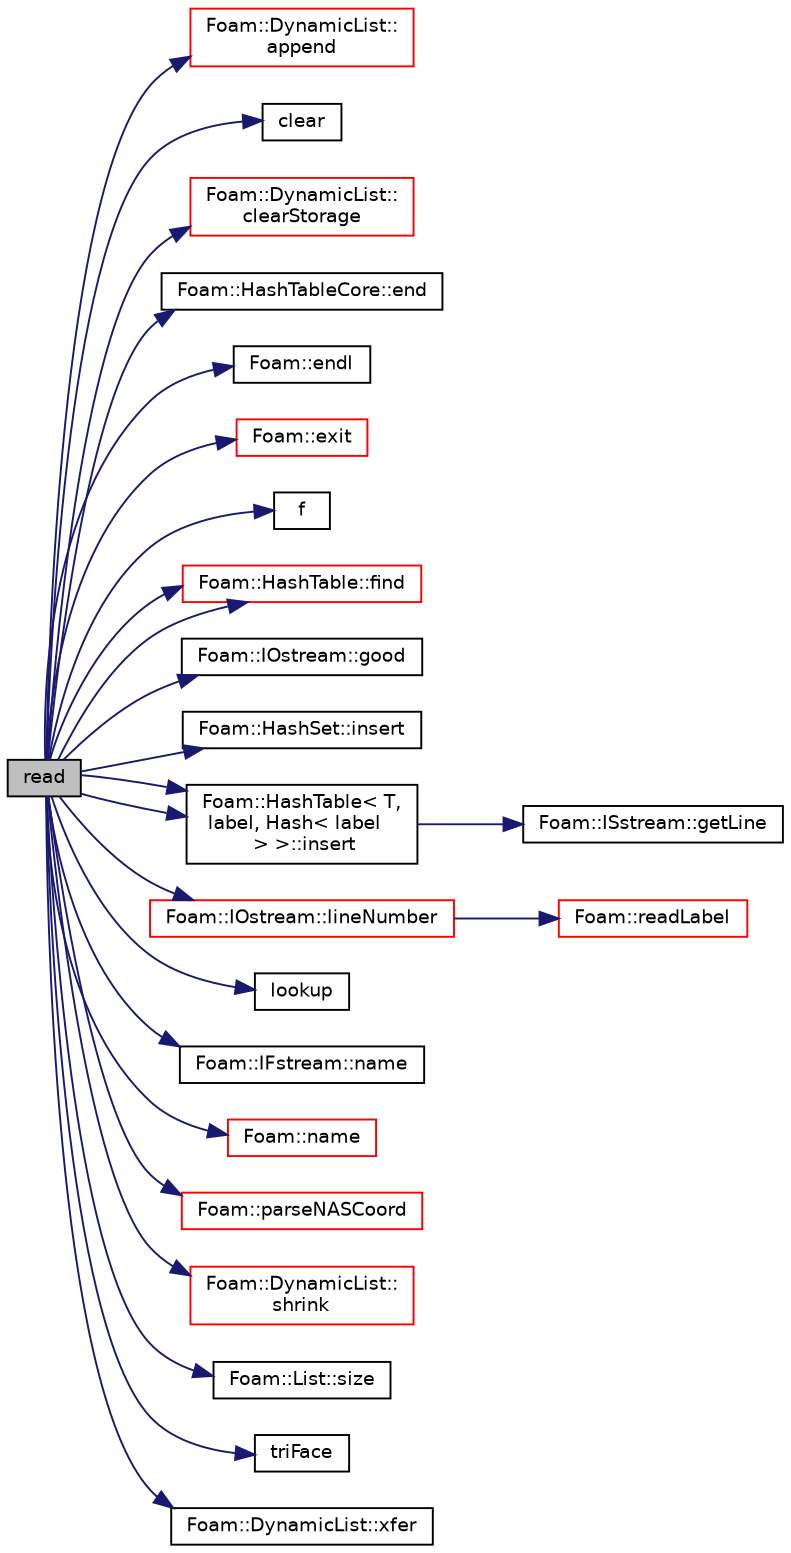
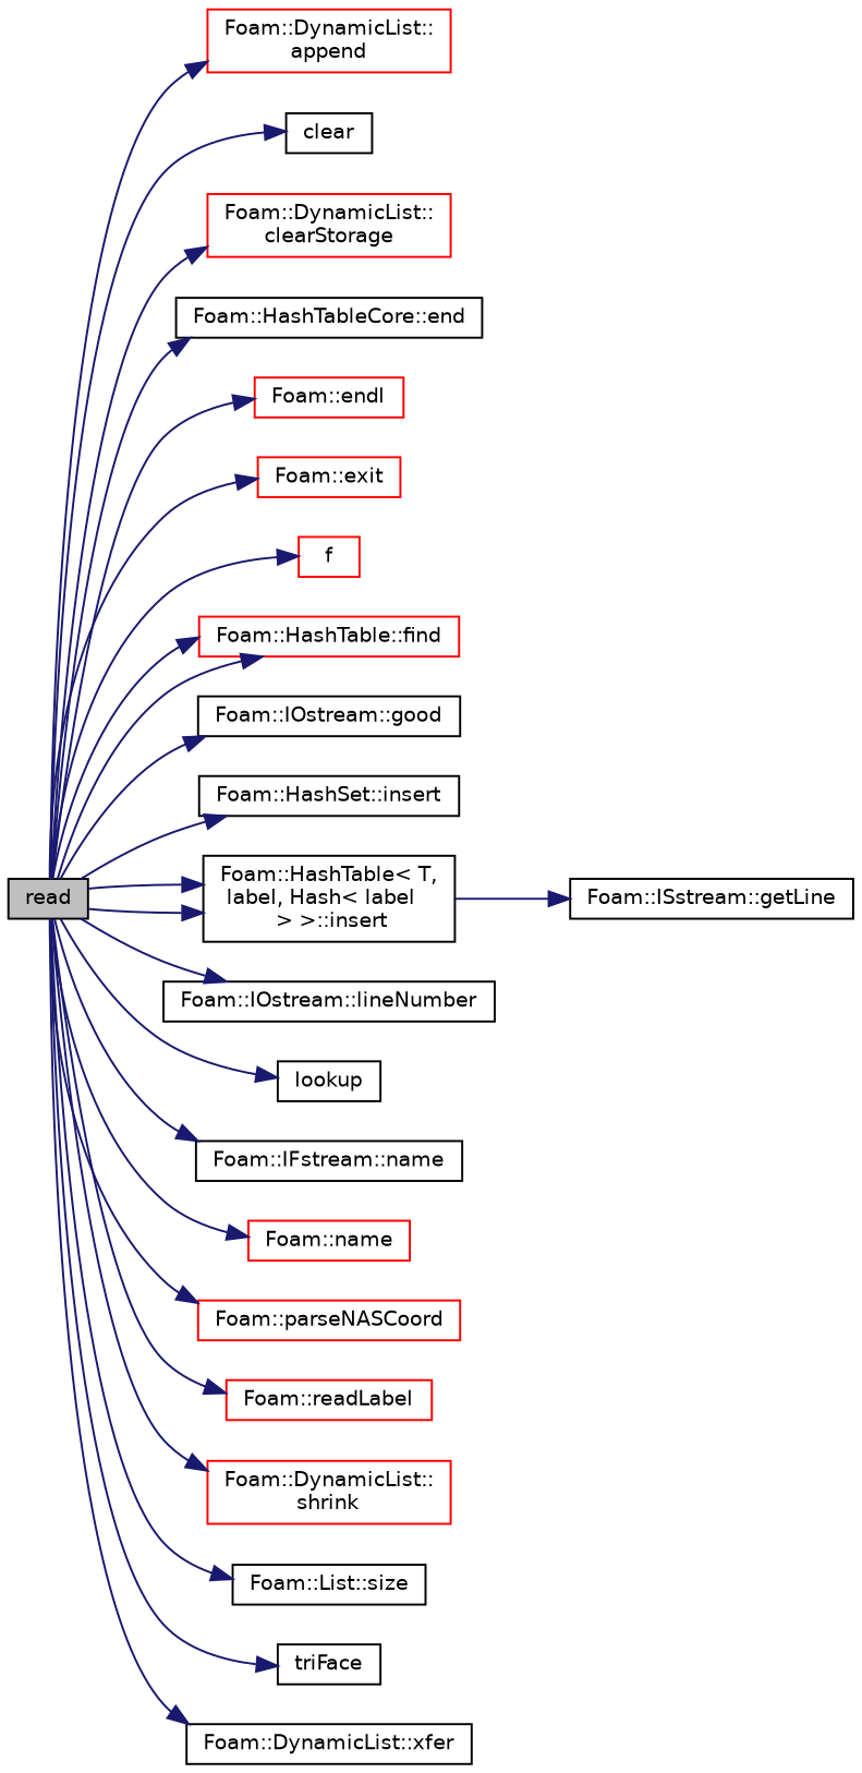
  digraph {
    rankdir=LR
    node [color=black fontname=Helvetica fontsize=10 shape=record]
    edge [color=midnightblue fontname=Helvetica fontsize=10 labelfontname=Helvetica labelfontsize=10 style=solid]
    n1 [fillcolor=grey75 fontcolor=black height=0.2 label=read style=filled width=0.4]
    n2 [color=red height=0.2 label="Foam::DynamicList::\lappend" width=0.4]
    n3 [height=0.2 label=clear width=0.4]
    n4 [color=red height=0.2 label="Foam::DynamicList::\lclearStorage" width=0.4]
    n5 [height=0.2 label="Foam::HashTableCore::end" width=0.4]
-   n6 [height=0.2 label="Foam::endl" width=0.4]
+   n6 [color=red height=0.2 label="Foam::endl" width=0.4]
    n7 [color=red height=0.2 label="Foam::exit" width=0.4]
-   n8 [height=0.2 label=f width=0.4]
+   n8 [color=red height=0.2 label=f width=0.4]
    n9 [color=red height=0.2 label="Foam::HashTable::find" width=0.4]
    n10 [height=0.2 label="Foam::IOstream::good" width=0.4]
    n11 [height=0.2 label="Foam::HashSet::insert" width=0.4]
    n12 [height=0.2 label="Foam::HashTable\< T,\l label, Hash\< label\l \> \>::insert" width=0.4]
-   n13 [color=red height=0.2 label="Foam::IOstream::lineNumber" width=0.4]
+   n13 [height=0.2 label="Foam::IOstream::lineNumber" width=0.4]
    n14 [height=0.2 label=lookup width=0.4]
    n15 [height=0.2 label="Foam::IFstream::name" width=0.4]
    n16 [color=red height=0.2 label="Foam::name" width=0.4]
    n17 [color=red height=0.2 label="Foam::parseNASCoord" width=0.4]
    n18 [color=red height=0.2 label="Foam::readLabel" width=0.4]
    n19 [color=red height=0.2 label="Foam::DynamicList::\lshrink" width=0.4]
    n20 [height=0.2 label="Foam::List::size" width=0.4]
    n21 [height=0.2 label=triFace width=0.4]
    n22 [height=0.2 label="Foam::DynamicList::xfer" width=0.4]
    n23 [height=0.2 label="Foam::ISstream::getLine" width=0.4]
    n1 -> n2
    n1 -> n3
    n1 -> n4
    n1 -> n5
    n1 -> n6
    n1 -> n7
    n1 -> n8
    n1 -> n9
    n1 -> n9
    n1 -> n10
    n1 -> n11
    n1 -> n12
    n1 -> n12
    n1 -> n13
    n1 -> n14
    n1 -> n15
    n1 -> n16
    n1 -> n17
-   n13 -> n18
+   n1 -> n18
    n1 -> n19
    n1 -> n20
    n1 -> n21
    n1 -> n22
    n12 -> n23
  }
